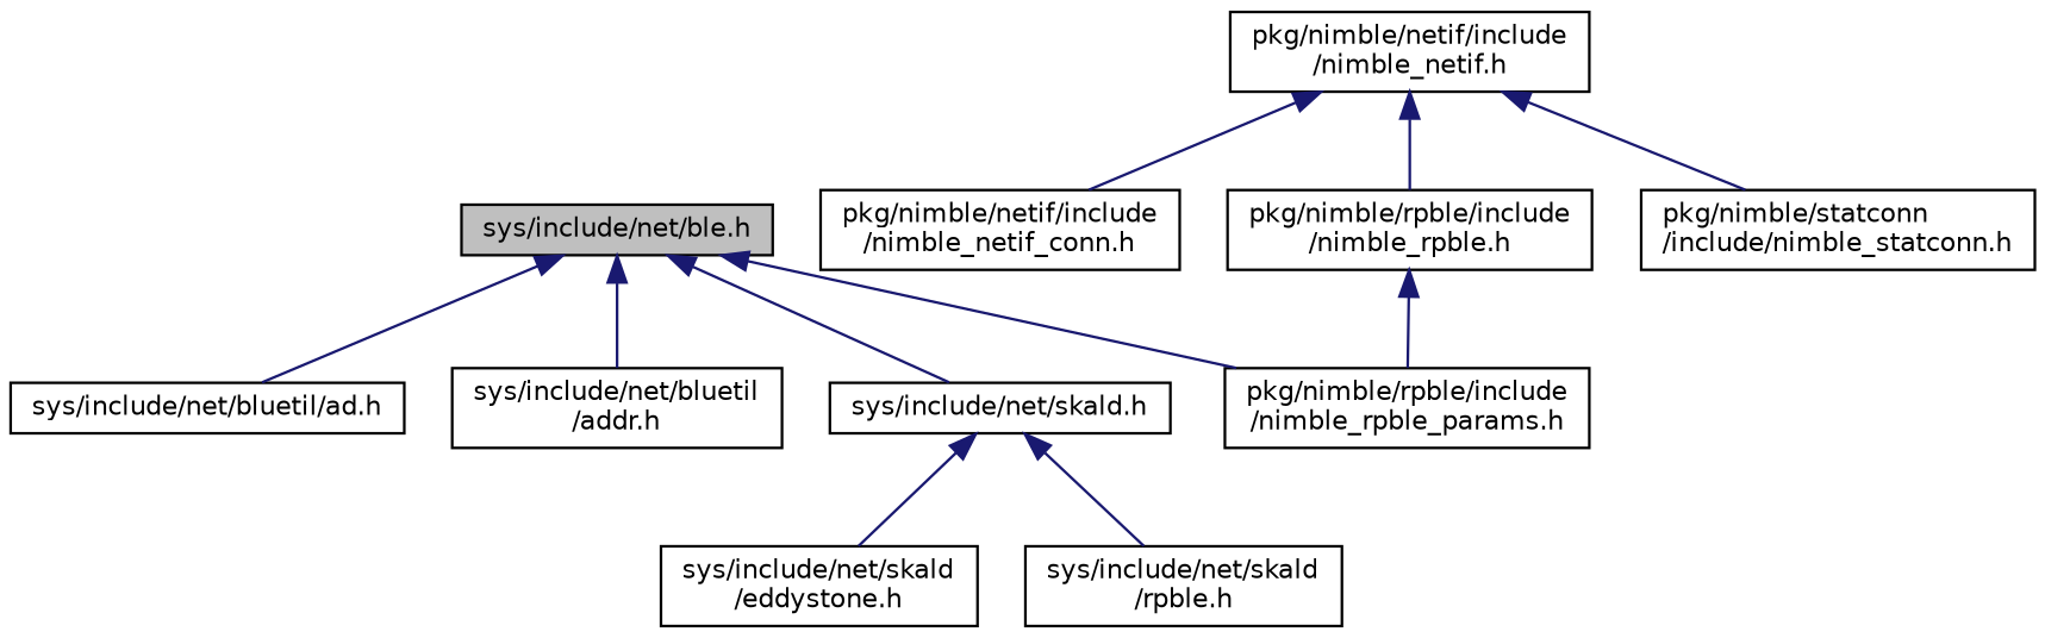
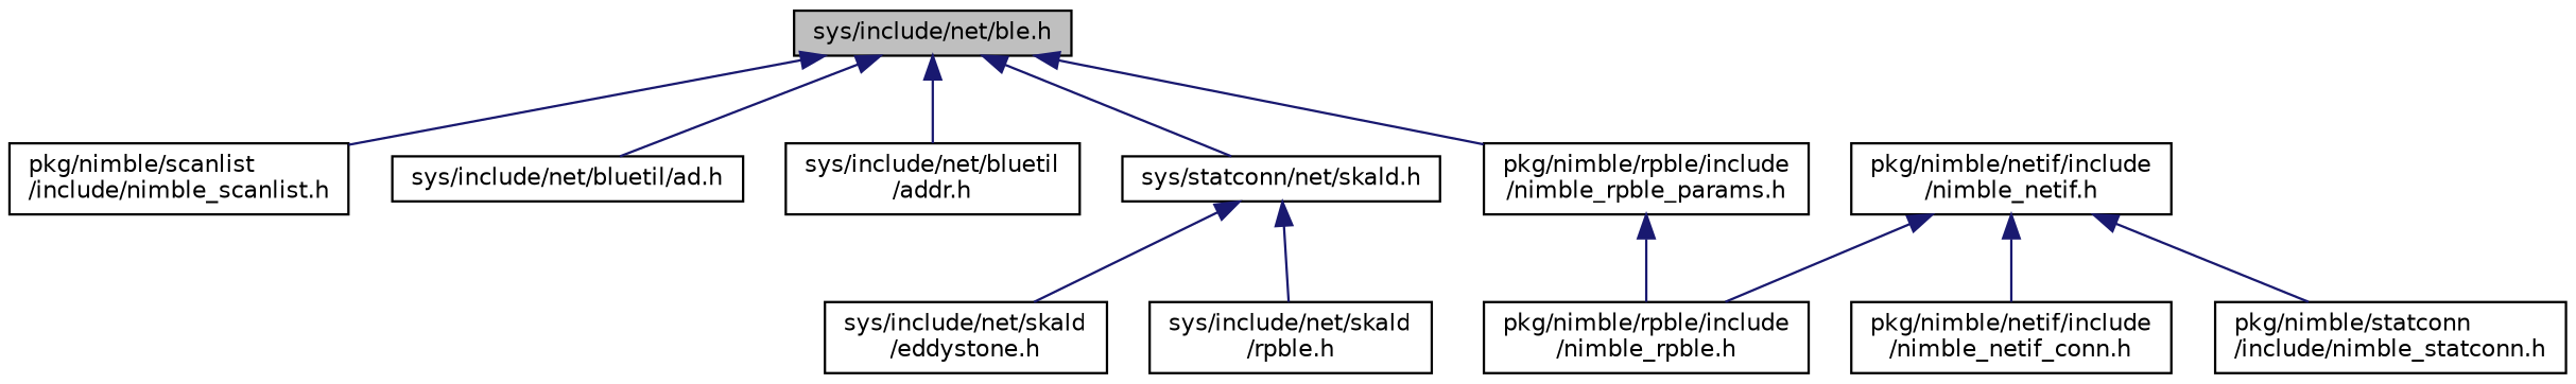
  digraph {
    node [color=black fillcolor=white fontname=Helvetica fontsize=10 shape=record style=filled]
    edge [color=midnightblue dir=back fontname=Helvetica fontsize=10 labelfontname=Helvetica labelfontsize=10 style=solid]
    n1 [fillcolor=grey75 fontcolor=black height=0.2 label="sys/include/net/ble.h" width=0.4]
+   n2 [height=0.2 label="pkg/nimble/scanlist\l/include/nimble_scanlist.h" width=0.4]
    n3 [height=0.2 label="sys/include/net/bluetil/ad.h" width=0.4]
    n4 [height=0.2 label="sys/include/net/bluetil\l/addr.h" width=0.4]
-   n5 [height=0.2 label="sys/include/net/skald.h" width=0.4]
+   n5 [height=0.2 label="sys/statconn/net/skald.h" width=0.4]
    n6 [height=0.2 label="pkg/nimble/rpble/include\l/nimble_rpble_params.h" width=0.4]
    n7 [height=0.2 label="pkg/nimble/netif/include\l/nimble_netif.h" width=0.4]
    n8 [height=0.2 label="pkg/nimble/netif/include\l/nimble_netif_conn.h" width=0.4]
    n9 [height=0.2 label="pkg/nimble/rpble/include\l/nimble_rpble.h" width=0.4]
    n10 [height=0.2 label="pkg/nimble/statconn\l/include/nimble_statconn.h" width=0.4]
    n11 [height=0.2 label="sys/include/net/skald\l/eddystone.h" width=0.4]
    n12 [height=0.2 label="sys/include/net/skald\l/rpble.h" width=0.4]
+   n1 -> n2
    n1 -> n3
    n1 -> n4
    n1 -> n5
    n1 -> n6
    n5 -> n11
    n5 -> n12
    n7 -> n8
    n7 -> n9
    n7 -> n10
-   n9 -> n6
+   n6 -> n9
  }
